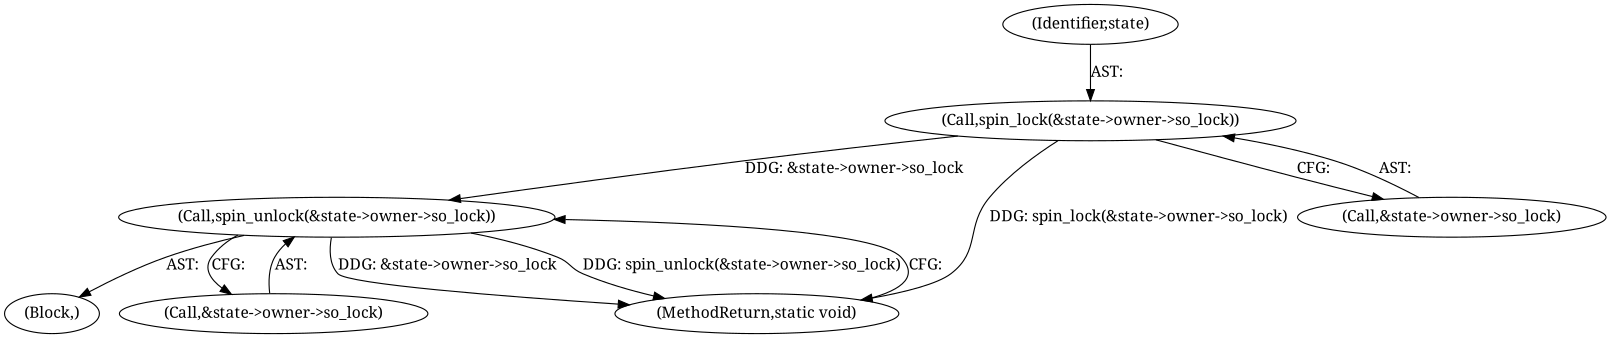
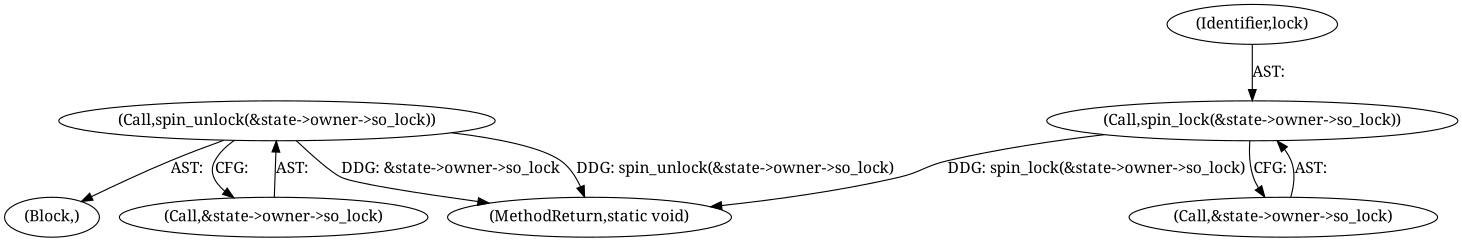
  digraph {
    fontname="Noto Serif"
    node [fontname="Noto Serif"]
    edge [fontname="Noto Serif"]
    n1 [label="(Call,spin_unlock(&state->owner->so_lock))"]
    n2 [label="(Block,)"]
    n3 [label="(Call,&state->owner->so_lock)"]
    n4 [label="(MethodReturn,static void)"]
    n5 [label="(Call,spin_lock(&state->owner->so_lock))"]
    n6 [label="(Call,&state->owner->so_lock)"]
-   n7 [label="(Identifier,state)"]
+   n7 [label="(Identifier,lock)"]
    n1 -> n2 [label="AST: "]
    n1 -> n3 [label="CFG: "]
    n1 -> n4 [label="DDG: &state->owner->so_lock"]
    n1 -> n4 [label="DDG: spin_unlock(&state->owner->so_lock)"]
    n3 -> n1 [label="AST: "]
-   n4 -> n1 [label="CFG: "]
-   n5 -> n1 [label="DDG: &state->owner->so_lock"]
    n5 -> n4 [label="DDG: spin_lock(&state->owner->so_lock)"]
    n5 -> n6 [label="CFG: "]
    n6 -> n5 [label="AST: "]
    n7 -> n5 [label="AST: "]
  }
